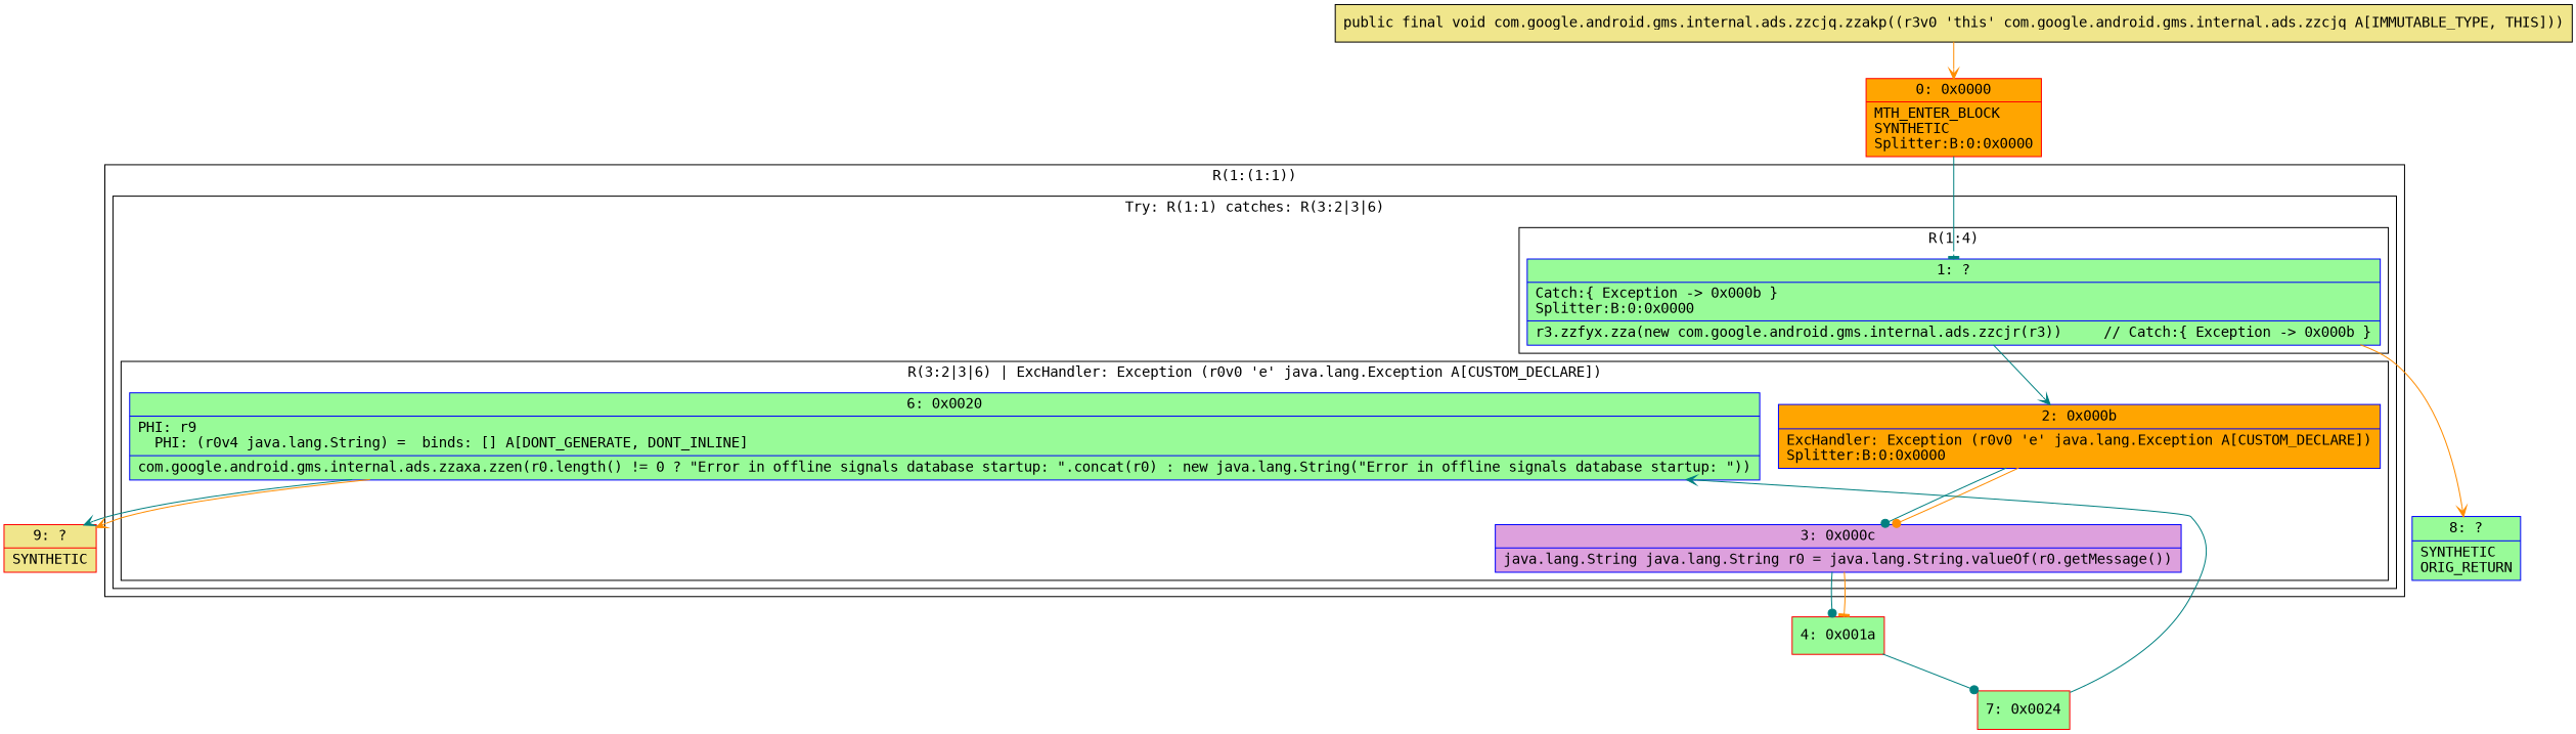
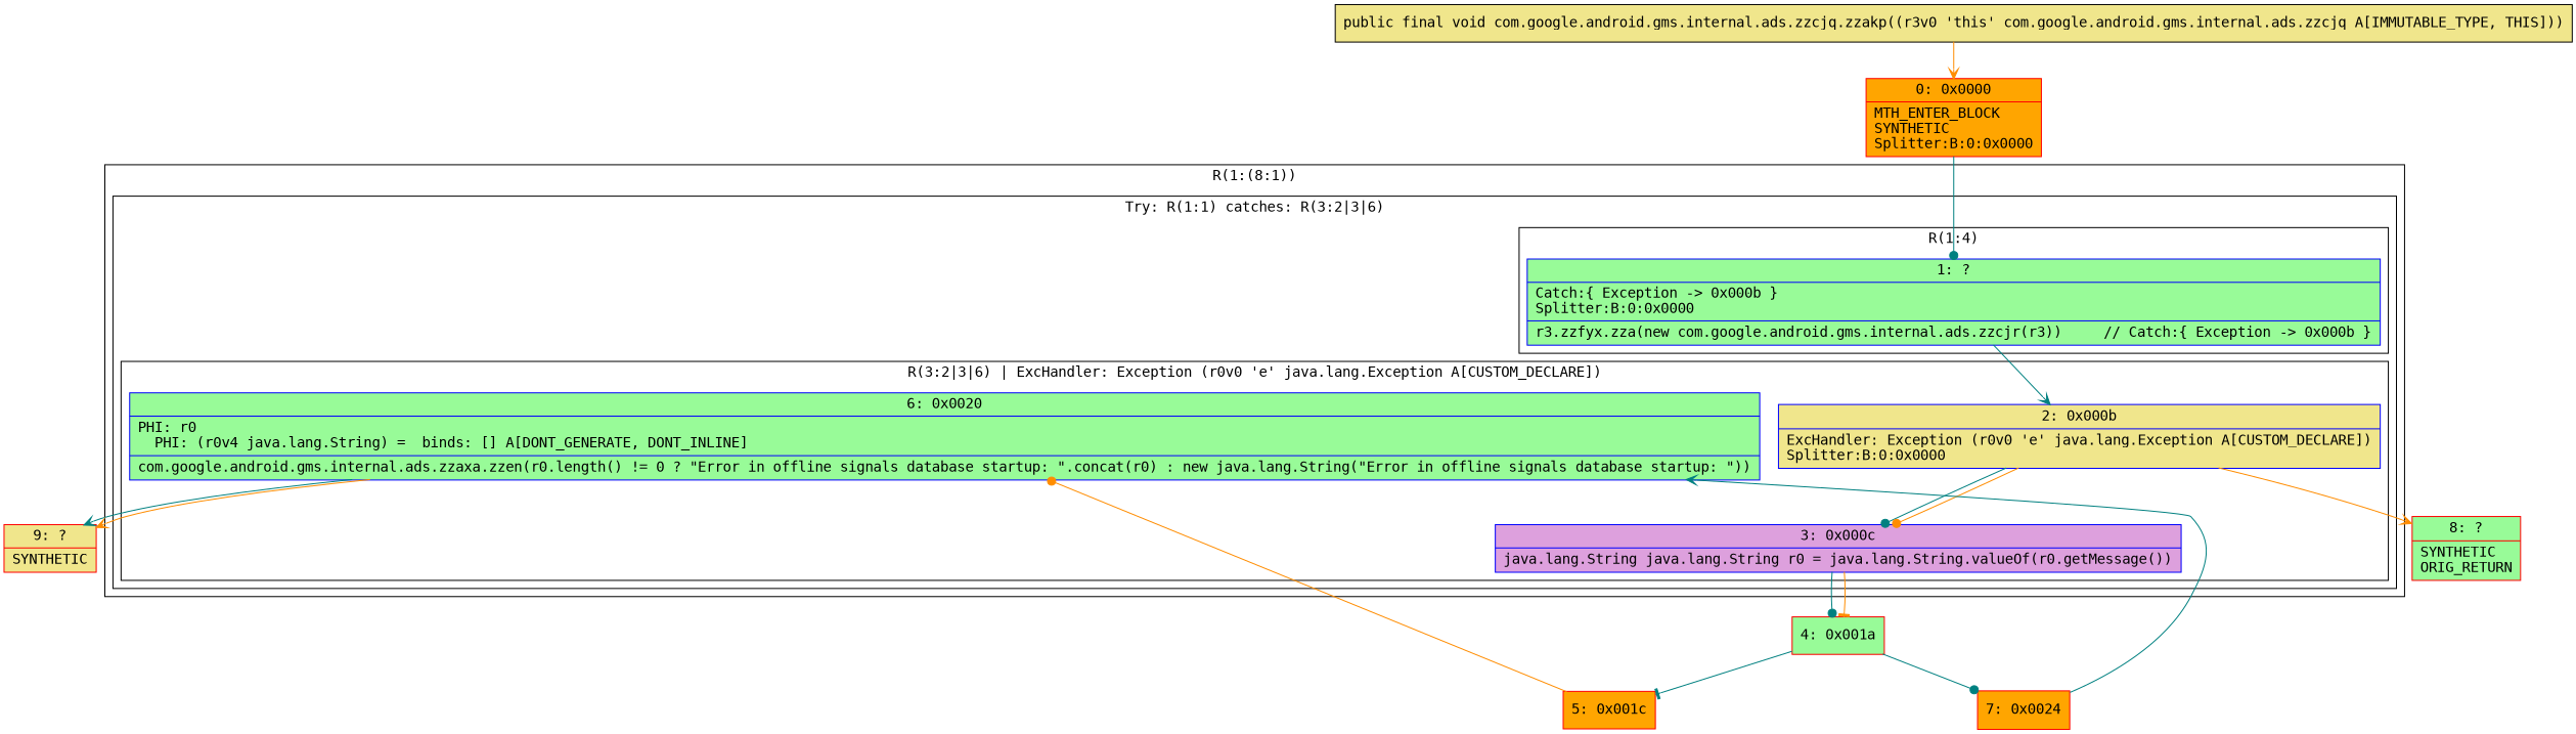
  digraph {
    fontname="DejaVu Sans Mono"
    node [color=red fillcolor=palegreen fontname="DejaVu Sans Mono" shape=record style=filled]
    edge [arrowhead=vee color=teal fontname="DejaVu Sans Mono"]
    n1 [color=blue label="{1\:\ ?|Catch:\{ Exception \-\> 0x000b \}\lSplitter:B:0:0x0000\l|r3.zzfyx.zza(new com.google.android.gms.internal.ads.zzcjr(r3))     \/\/ Catch:\{ Exception \-\> 0x000b \}\l}"]
-   n2 [color=blue fillcolor=orange label="{2\:\ 0x000b|ExcHandler: Exception (r0v0 'e' java.lang.Exception A[CUSTOM_DECLARE])\lSplitter:B:0:0x0000\l}"]
+   n2 [color=blue fillcolor=khaki label="{2\:\ 0x000b|ExcHandler: Exception (r0v0 'e' java.lang.Exception A[CUSTOM_DECLARE])\lSplitter:B:0:0x0000\l}"]
    n3 [color=blue fillcolor=plum label="{3\:\ 0x000c|java.lang.String java.lang.String r0 = java.lang.String.valueOf(r0.getMessage())\l}"]
-   n4 [color=blue label="{6\:\ 0x0020|PHI: r9 \l  PHI: (r0v4 java.lang.String) =  binds: [] A[DONT_GENERATE, DONT_INLINE]\l|com.google.android.gms.internal.ads.zzaxa.zzen(r0.length() != 0 ? \"Error in offline signals database startup: \".concat(r0) : new java.lang.String(\"Error in offline signals database startup: \"))\l}"]
-   n5 [color=blue label="{8\:\ ?|SYNTHETIC\lORIG_RETURN\l}"]
+   n4 [color=blue label="{6\:\ 0x0020|PHI: r0 \l  PHI: (r0v4 java.lang.String) =  binds: [] A[DONT_GENERATE, DONT_INLINE]\l|com.google.android.gms.internal.ads.zzaxa.zzen(r0.length() != 0 ? \"Error in offline signals database startup: \".concat(r0) : new java.lang.String(\"Error in offline signals database startup: \"))\l}"]
+   n5 [label="{8\:\ ?|SYNTHETIC\lORIG_RETURN\l}"]
    n6 [label="{4\:\ 0x001a}"]
    n7 [fillcolor=khaki label="{9\:\ ?|SYNTHETIC\l}"]
-   n9 [label="{7\:\ 0x0024}"]
+   n8 [fillcolor=orange label="{5\:\ 0x001c}"]
+   n9 [fillcolor=orange label="{7\:\ 0x0024}"]
    n10 [fillcolor=orange label="{0\:\ 0x0000|MTH_ENTER_BLOCK\lSYNTHETIC\lSplitter:B:0:0x0000\l}"]
    n11 [fillcolor=khaki label="{public final void com.google.android.gms.internal.ads.zzcjq.zzakp((r3v0 'this' com.google.android.gms.internal.ads.zzcjq A[IMMUTABLE_TYPE, THIS])) }" color=""]
    subgraph cluster_1 {
-     label="R(1:(1:1))"
+     label="R(1:(8:1))"
      subgraph cluster_2 {
        label="Try: R(1:1) catches: R(3:2|3|6)"
        subgraph cluster_3 {
          label="R(1:4)"
          n1
        }
        subgraph cluster_4 {
          label="R(3:2|3|6) | ExcHandler: Exception (r0v0 'e' java.lang.Exception A[CUSTOM_DECLARE])\l"
          n2
          n3
          n4
        }
      }
    }
    subgraph cluster_5 {
      label="R(3:2|3|6) | ExcHandler: Exception (r0v0 'e' java.lang.Exception A[CUSTOM_DECLARE])\l"
    }
    n1 -> n2
-   n1 -> n5 [color=darkorange]
+   n2 -> n5 [color=darkorange]
    n2 -> n3 [arrowhead=dot]
    n2 -> n3 [arrowhead=dot color=darkorange]
    n3 -> n6 [arrowhead=dot]
    n3 -> n6 [arrowhead=tee color=darkorange]
    n4 -> n7
    n4 -> n7 [color=darkorange]
+   n6 -> n8 [arrowhead=tee]
    n6 -> n9 [arrowhead=dot]
+   n8 -> n4 [arrowhead=dot color=darkorange]
    n9 -> n4
-   n10 -> n1 [arrowhead=tee]
+   n10 -> n1 [arrowhead=dot]
    n11 -> n10 [color=darkorange]
  }
